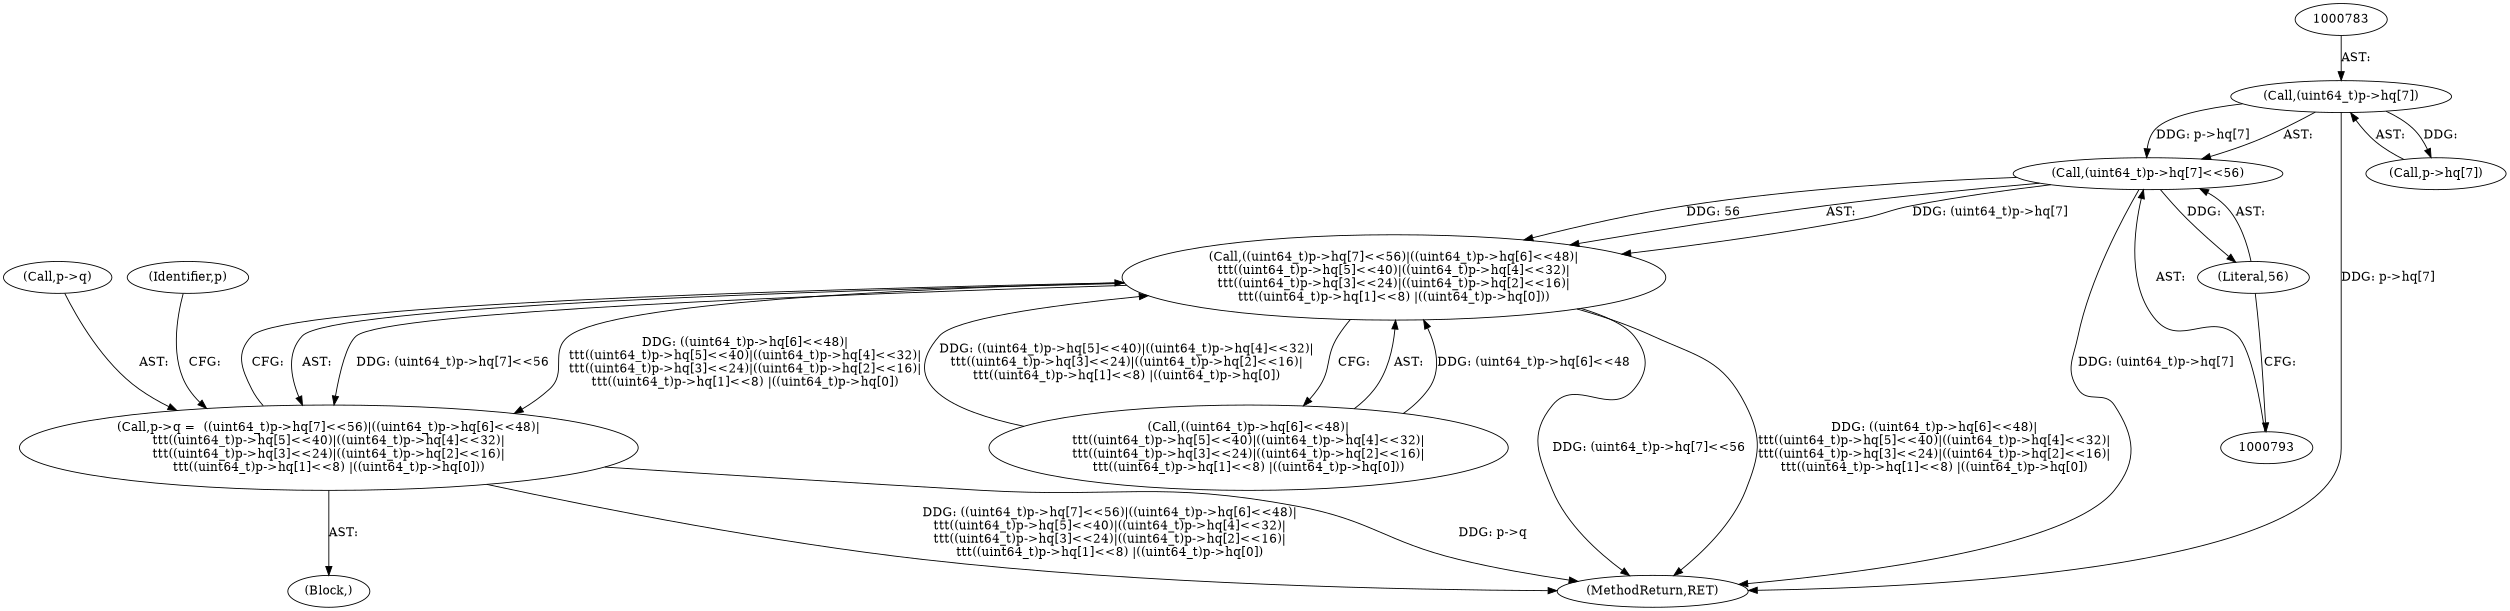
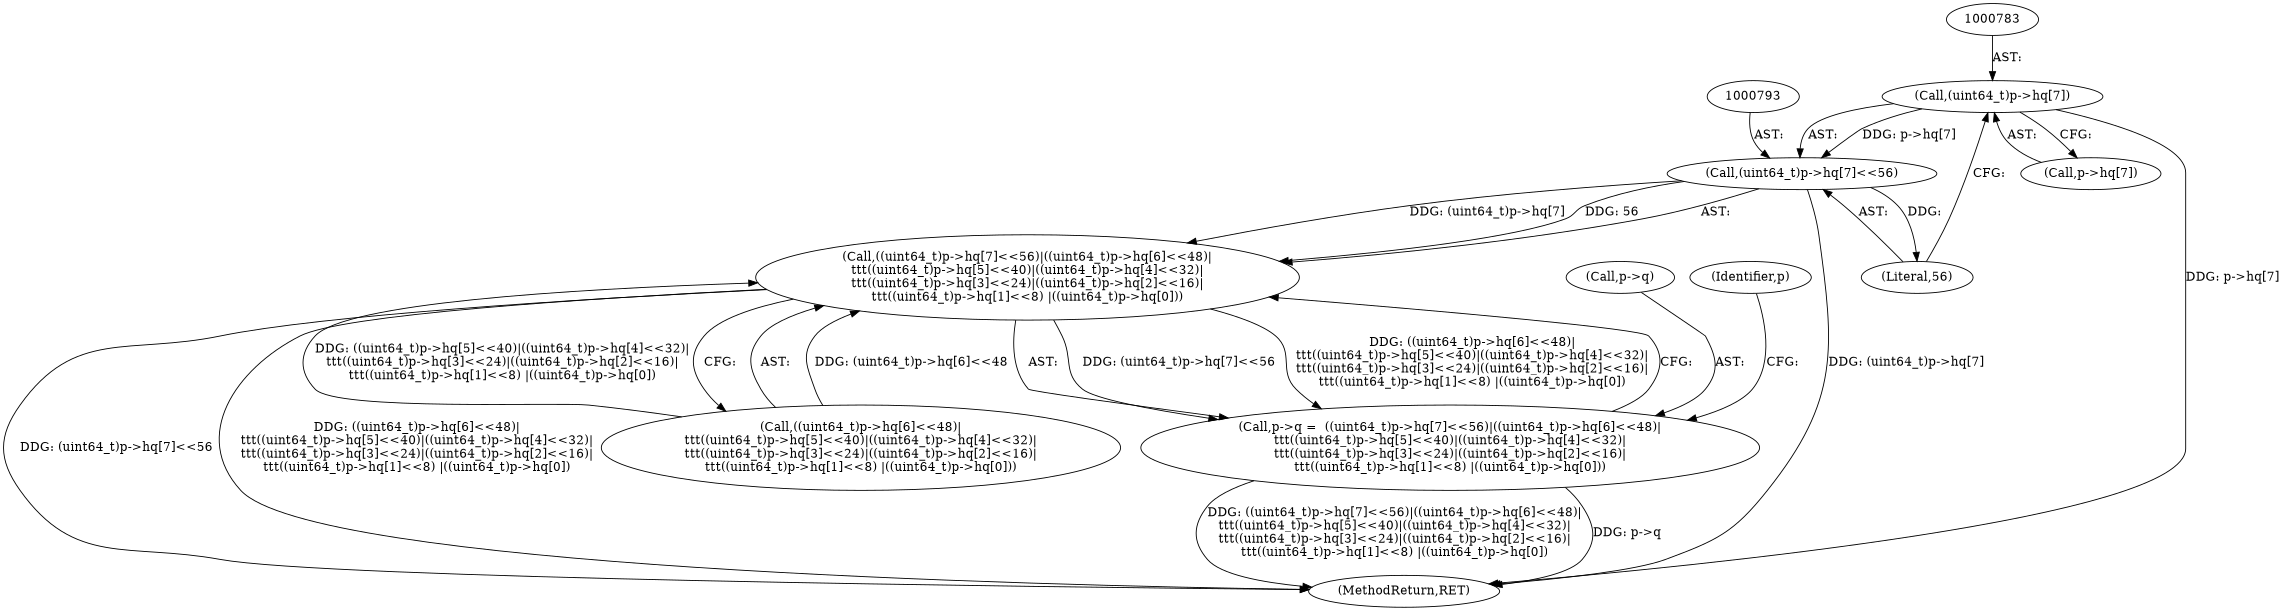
  digraph {
    n1 [label="(Call,(uint64_t)p->hq[7])"]
    n2 [label="(Call,(uint64_t)p->hq[7]<<56)"]
    n3 [label="(MethodReturn,RET)"]
    n4 [label="(Call,p->hq[7])"]
    n5 [label="(Call,((uint64_t)p->hq[7]<<56)|((uint64_t)p->hq[6]<<48)|\n\t\t\t((uint64_t)p->hq[5]<<40)|((uint64_t)p->hq[4]<<32)|\n\t\t\t((uint64_t)p->hq[3]<<24)|((uint64_t)p->hq[2]<<16)|\n\t\t\t((uint64_t)p->hq[1]<<8) |((uint64_t)p->hq[0]))"]
    n6 [label="(Literal,56)"]
    n7 [label="(Call,p->q =  ((uint64_t)p->hq[7]<<56)|((uint64_t)p->hq[6]<<48)|\n\t\t\t((uint64_t)p->hq[5]<<40)|((uint64_t)p->hq[4]<<32)|\n\t\t\t((uint64_t)p->hq[3]<<24)|((uint64_t)p->hq[2]<<16)|\n\t\t\t((uint64_t)p->hq[1]<<8) |((uint64_t)p->hq[0]))"]
    n8 [label="(Call,((uint64_t)p->hq[6]<<48)|\n\t\t\t((uint64_t)p->hq[5]<<40)|((uint64_t)p->hq[4]<<32)|\n\t\t\t((uint64_t)p->hq[3]<<24)|((uint64_t)p->hq[2]<<16)|\n\t\t\t((uint64_t)p->hq[1]<<8) |((uint64_t)p->hq[0]))"]
-   n9 [label="(Block,)"]
    n10 [label="(Identifier,p)"]
    n11 [label="(Call,p->q)"]
    1000783
    1000793
    n1 -> n2 [label="AST: "]
    n1 -> n2 [label="DDG: p->hq[7]"]
    n1 -> n3 [label="DDG: p->hq[7]"]
-   n1 -> n4 [label="DDG: "]
+   n1 -> n4 [label="CFG: "]
    n2 -> n3 [label="DDG: (uint64_t)p->hq[7]"]
    n2 -> n5 [label="AST: "]
    n2 -> n5 [label="DDG: (uint64_t)p->hq[7]"]
    n2 -> n5 [label="DDG: 56"]
    n2 -> n6 [label="DDG: "]
    n4 -> n1 [label="AST: "]
    n5 -> n3 [label="DDG: (uint64_t)p->hq[7]<<56"]
    n5 -> n3 [label="DDG: ((uint64_t)p->hq[6]<<48)|\n\t\t\t((uint64_t)p->hq[5]<<40)|((uint64_t)p->hq[4]<<32)|\n\t\t\t((uint64_t)p->hq[3]<<24)|((uint64_t)p->hq[2]<<16)|\n\t\t\t((uint64_t)p->hq[1]<<8) |((uint64_t)p->hq[0])"]
    n5 -> n7 [label="AST: "]
    n5 -> n7 [label="DDG: (uint64_t)p->hq[7]<<56"]
    n5 -> n7 [label="DDG: ((uint64_t)p->hq[6]<<48)|\n\t\t\t((uint64_t)p->hq[5]<<40)|((uint64_t)p->hq[4]<<32)|\n\t\t\t((uint64_t)p->hq[3]<<24)|((uint64_t)p->hq[2]<<16)|\n\t\t\t((uint64_t)p->hq[1]<<8) |((uint64_t)p->hq[0])"]
    n5 -> n8 [label="CFG: "]
-   n6 -> 1000793 [label="CFG: "]
+   n6 -> n1 [label="CFG: "]
    n6 -> n2 [label="AST: "]
    n7 -> n3 [label="DDG: ((uint64_t)p->hq[7]<<56)|((uint64_t)p->hq[6]<<48)|\n\t\t\t((uint64_t)p->hq[5]<<40)|((uint64_t)p->hq[4]<<32)|\n\t\t\t((uint64_t)p->hq[3]<<24)|((uint64_t)p->hq[2]<<16)|\n\t\t\t((uint64_t)p->hq[1]<<8) |((uint64_t)p->hq[0])"]
    n7 -> n3 [label="DDG: p->q"]
    n7 -> n5 [label="CFG: "]
-   n7 -> n9 [label="AST: "]
    n8 -> n5 [label="AST: "]
    n8 -> n5 [label="DDG: (uint64_t)p->hq[6]<<48"]
    n8 -> n5 [label="DDG: ((uint64_t)p->hq[5]<<40)|((uint64_t)p->hq[4]<<32)|\n\t\t\t((uint64_t)p->hq[3]<<24)|((uint64_t)p->hq[2]<<16)|\n\t\t\t((uint64_t)p->hq[1]<<8) |((uint64_t)p->hq[0])"]
    n10 -> n7 [label="CFG: "]
    n11 -> n7 [label="AST: "]
    1000783 -> n1 [label="AST: "]
    1000793 -> n2 [label="AST: "]
  }
